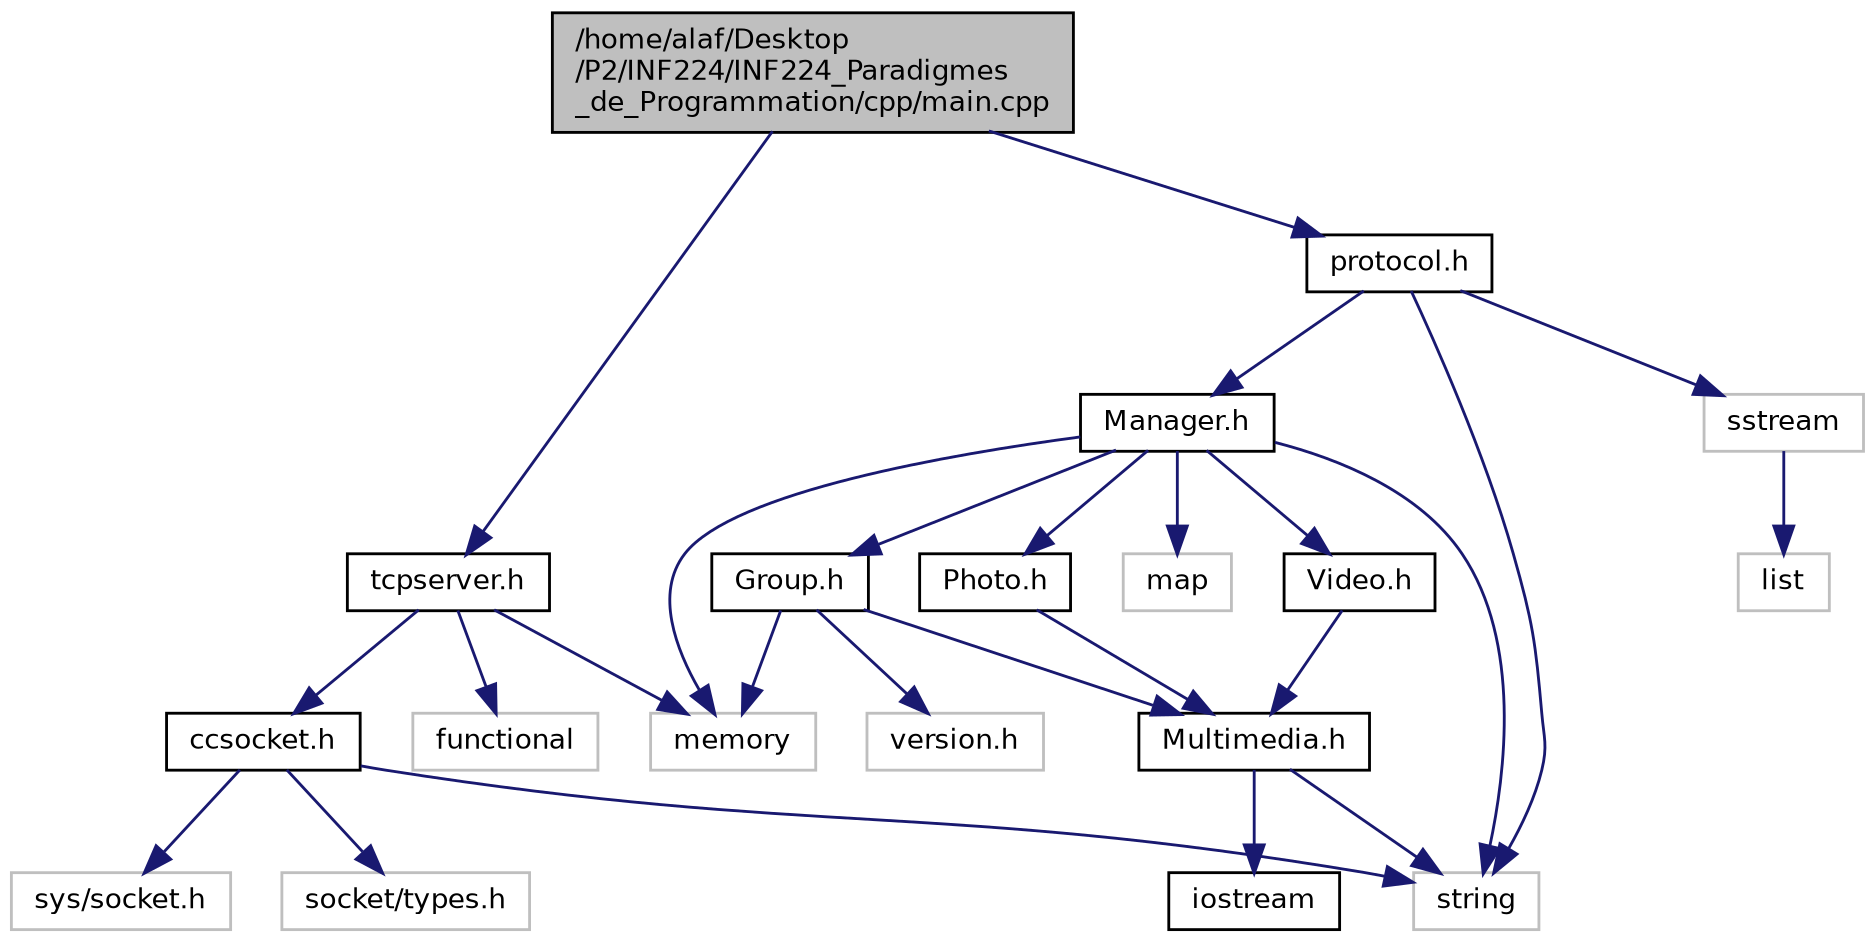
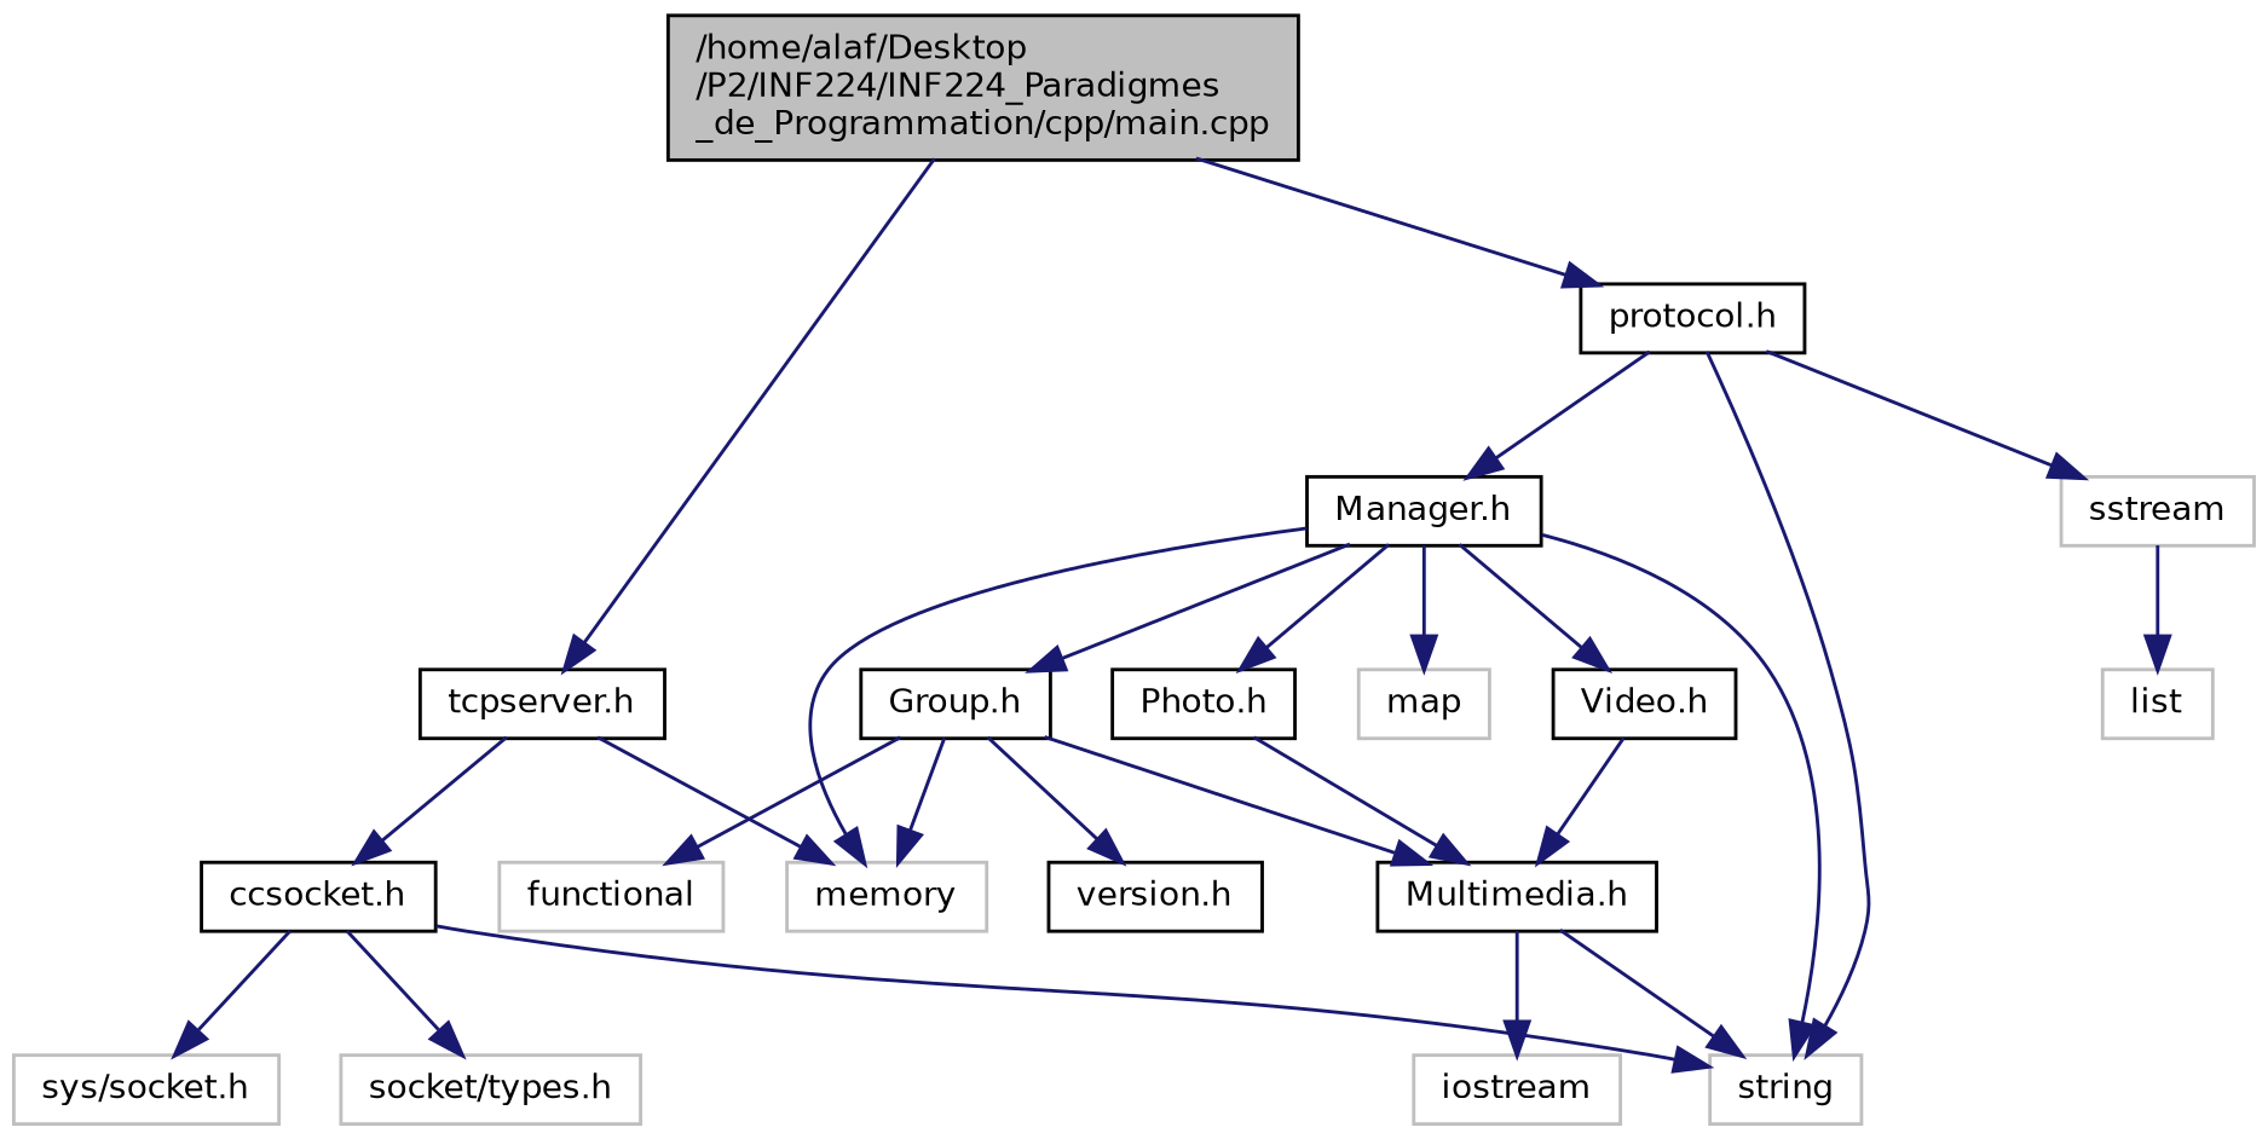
  digraph {
    node [color=black fillcolor=white fontname=Helvetica fontsize=10 shape=record style=filled]
    edge [color=midnightblue fontname=Helvetica fontsize=10 labelfontname=Helvetica labelfontsize=10 style=solid]
    n1 [fillcolor=grey75 fontcolor=black height=0.2 label="/home/alaf/Desktop\l/P2/INF224/INF224_Paradigmes\l_de_Programmation/cpp/main.cpp" width=0.4]
    n2 [height=0.2 label="protocol.h" width=0.4]
    n3 [height=0.2 label="tcpserver.h" width=0.4]
    n4 [height=0.2 label="Manager.h" width=0.4]
    n5 [color=grey75 height=0.2 label=string width=0.4]
    n6 [color=grey75 height=0.2 label=sstream width=0.4]
    n7 [color=grey75 height=0.2 label=memory width=0.4]
    n8 [color=grey75 height=0.2 label=functional width=0.4]
    n9 [height=0.2 label="ccsocket.h" width=0.4]
    n10 [color=grey75 height=0.2 label=map width=0.4]
    n11 [height=0.2 label="Photo.h" width=0.4]
    n12 [height=0.2 label="Video.h" width=0.4]
    n13 [height=0.2 label="Group.h" width=0.4]
    n14 [color=grey75 height=0.2 label=list width=0.4]
    n15 [height=0.2 label="Multimedia.h" width=0.4]
-   n16 [height=0.2 label=iostream width=0.4]
-   n17 [color=grey75 height=0.2 label="version.h" width=0.4]
+   n16 [color=grey75 height=0.2 label=iostream width=0.4]
+   n17 [height=0.2 label="version.h" width=0.4]
    n18 [color=grey75 height=0.2 label="socket/types.h" width=0.4]
    n19 [color=grey75 height=0.2 label="sys/socket.h" width=0.4]
    n1 -> n2
    n1 -> n3
    n2 -> n4
    n2 -> n5
    n2 -> n6
    n3 -> n7
-   n3 -> n8
+   n13 -> n8
    n3 -> n9
    n4 -> n5
    n4 -> n7
    n4 -> n10
    n4 -> n11
    n4 -> n12
    n4 -> n13
    n6 -> n14
    n9 -> n5
    n9 -> n18
    n9 -> n19
    n11 -> n15
    n12 -> n15
    n13 -> n7
    n13 -> n15
    n13 -> n17
    n15 -> n5
    n15 -> n16
  }
